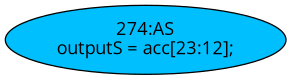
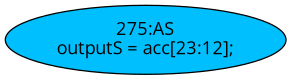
  strict digraph {
    fontname="Open Sans"
-   n1 [ast="<pyverilog.vparser.ast.Assign object at 0x7f5d48956150>" def_var="['outputS']" fillcolor=deepskyblue label="274:AS\noutputS = acc[23:12];" statements="[]" style=filled typ=Assign use_var="['acc']" fontname="Open Sans"]
+   n1 [ast="<pyverilog.vparser.ast.Assign object at 0x7f5d48956150>" def_var="['outputS']" fillcolor=deepskyblue label="275:AS\noutputS = acc[23:12];" statements="[]" style=filled typ=Assign use_var="['acc']" fontname="Open Sans"]
  }
